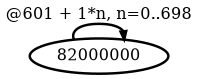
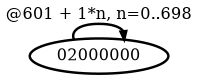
  digraph {
    rankdir=LR
-   02000000 [fontsize=20 penwidth=3 shape=oval style=rounded label=82000000]
+   02000000 [fontsize=20 penwidth=3 shape=oval style=rounded]
    02000000 -> 02000000 [arrowsize=1 color=black fontsize=20 label="@601 + 1*n, n=0..698" penwidth=3 style=bold]
  }
